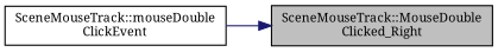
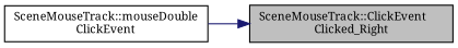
  digraph {
    rankdir=RL
    fontname="Noto Serif"
    node [color=black fontname="Noto Serif" fontsize=10 shape=record style=filled]
-   n1 [fillcolor=grey75 fontcolor=black height=0.2 label="SceneMouseTrack::MouseDouble\lClicked_Right" width=0.4]
+   n1 [fillcolor=grey75 fontcolor=black height=0.2 label="SceneMouseTrack::ClickEvent\lClicked_Right" width=0.4]
    n2 [fillcolor=white height=0.2 label="SceneMouseTrack::mouseDouble\lClickEvent" width=0.4]
    n1 -> n2 [color=midnightblue dir=back fontname="Noto Serif" fontsize=10 labelfontname=Helvetica labelfontsize=10 style=solid]
  }
